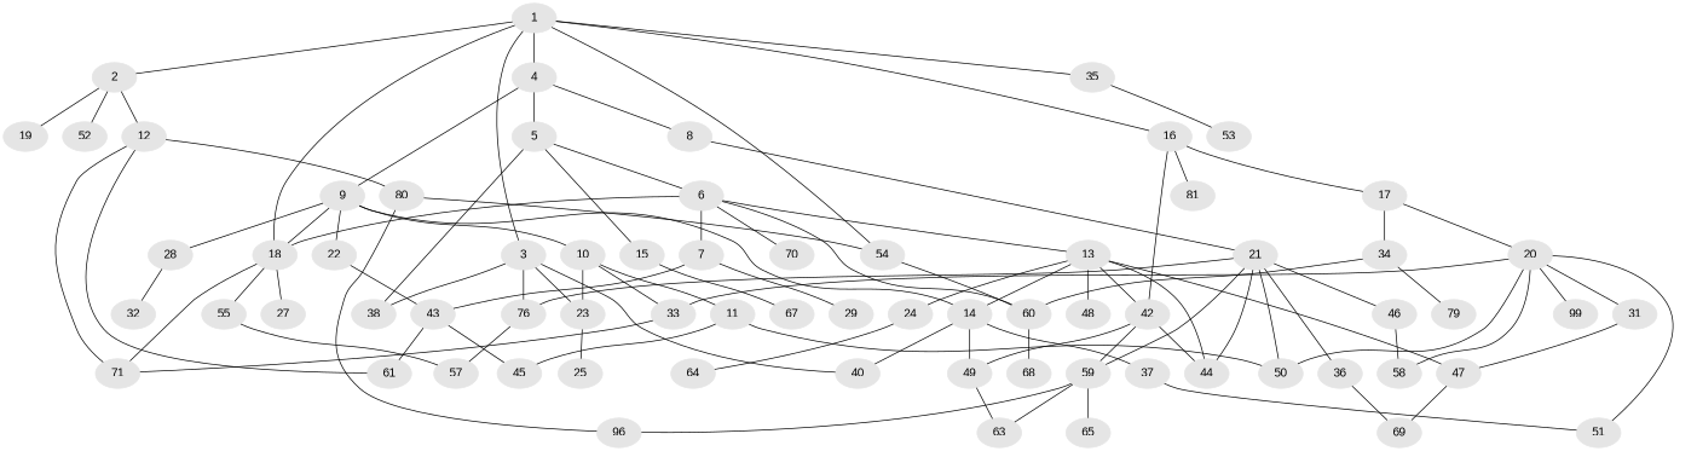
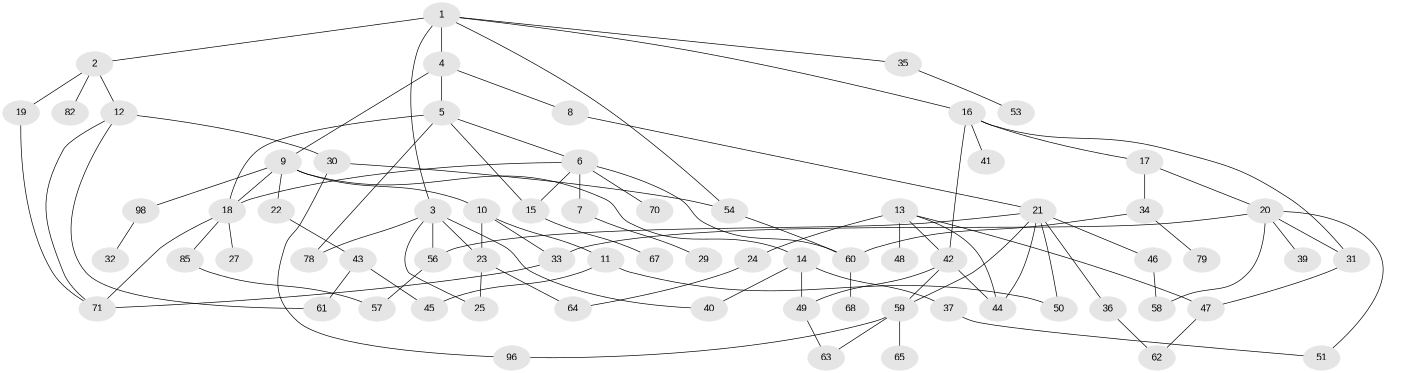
  graph {
    fontname="Liberation Sans"
    node [color=gray90 fontname="Liberation Sans" style=filled]
    edge [fontname="Liberation Sans"]
    1
    2
    3
    4
    16
    18
    35
    54
    12
    19
-   52
+   52 [label=82]
    23
    25
-   38
+   38 [label=78]
    40
-   56 [label=76]
+   56
    5
    8
    9
    42
    17
    31
-   41 [label=81]
+   41
    71
    27
-   55
+   55 [label=85]
    53
    60
-   30 [label=80]
+   30
    61
    64
    57
    6
    15
    21
    10
    14
    22
-   28
+   28 [label=98]
    7
    13
    70
    67
    29
    43
    24
    44
    47
    48
    68
    45
    50
    36
    46
    59
    11
    33
    37
    49
    32
    n61 [label=96]
-   62 [label=69]
+   62
    51
    63
    20
    34
-   39 [label=99]
+   39
    58
    n69 [label=79]
    65
    1 -- 2
    1 -- 3
    1 -- 4
    1 -- 16
-   1 -- 18
+   5 -- 18
    1 -- 35
    1 -- 54
    2 -- 12
    2 -- 19
    2 -- 52
    3 -- 23
+   3 -- 25
    3 -- 38
    3 -- 40
    3 -- 56
    4 -- 5
    4 -- 8
    4 -- 9
    16 -- 42
    16 -- 17
+   16 -- 31
    16 -- 41
    18 -- 71
    18 -- 27
    18 -- 55
    35 -- 53
    54 -- 60
    12 -- 71
    12 -- 30
    12 -- 61
+   19 -- 71
    23 -- 25
+   23 -- 64
    56 -- 57
    5 -- 38
    5 -- 6
    5 -- 15
    8 -- 21
    9 -- 18
    9 -- 10
    9 -- 14
    9 -- 22
    9 -- 28
    42 -- 44
    42 -- 59
    42 -- 49
    17 -- 20
    17 -- 34
    31 -- 47
    55 -- 57
    60 -- 68
    30 -- 54
    30 -- n61
    6 -- 18
    6 -- 60
    6 -- 7
-   6 -- 13
+   6 -- 15
    6 -- 70
    15 -- 67
    21 -- 56
    21 -- 44
    21 -- 50
    21 -- 36
    21 -- 46
    21 -- 59
    10 -- 23
    10 -- 11
    10 -- 33
    14 -- 40
    14 -- 37
    14 -- 49
    22 -- 43
    28 -- 32
    7 -- 29
-   7 -- 43
    13 -- 42
-   13 -- 14
    13 -- 24
    13 -- 44
    13 -- 47
    13 -- 48
    43 -- 61
    43 -- 45
    24 -- 64
    47 -- 62
    36 -- 62
    46 -- 58
    59 -- n61
    59 -- 63
    59 -- 65
    11 -- 45
    11 -- 50
    33 -- 71
    37 -- 51
    49 -- 63
    20 -- 31
-   20 -- 50
    20 -- 33
    20 -- 51
    20 -- 39
    20 -- 58
    34 -- 60
    34 -- n69
  }
